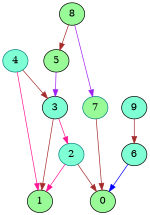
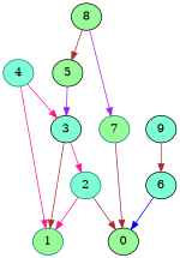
  digraph {
    splines=true
    node [color=black fillcolor=palegreen shape=ellipse style=filled]
    edge [color=brown]
    n1 [height=0.3 label=0 width=0.3]
-   n2 [height=0.3 label=1 width=0.3]
+   n2 [color=teal height=0.3 label=1 width=0.3]
    n3 [color=teal fillcolor=aquamarine height=0.3 label=2 width=0.3]
    n4 [fillcolor=aquamarine height=0.3 label=3 width=0.3]
    n5 [color=teal fillcolor=aquamarine height=0.3 label=4 width=0.3]
    n6 [color=teal height=0.3 label=7 width=0.3]
    n7 [height=0.3 label=5 width=0.3]
    n8 [fillcolor=aquamarine height=0.3 label=6 width=0.3]
    n9 [height=0.3 label=8 width=0.3]
    n10 [fillcolor=aquamarine height=0.3 label=9 width=0.3]
    n3 -> n1
    n3 -> n2 [color=deeppink]
    n4 -> n2
    n4 -> n3 [color=deeppink]
    n5 -> n2 [color=deeppink]
-   n5 -> n4
+   n5 -> n4 [color=deeppink]
    n6 -> n1
    n7 -> n4 [color=purple]
    n8 -> n1 [color=blue]
    n9 -> n6 [color=purple]
    n9 -> n7
    n10 -> n8
  }
